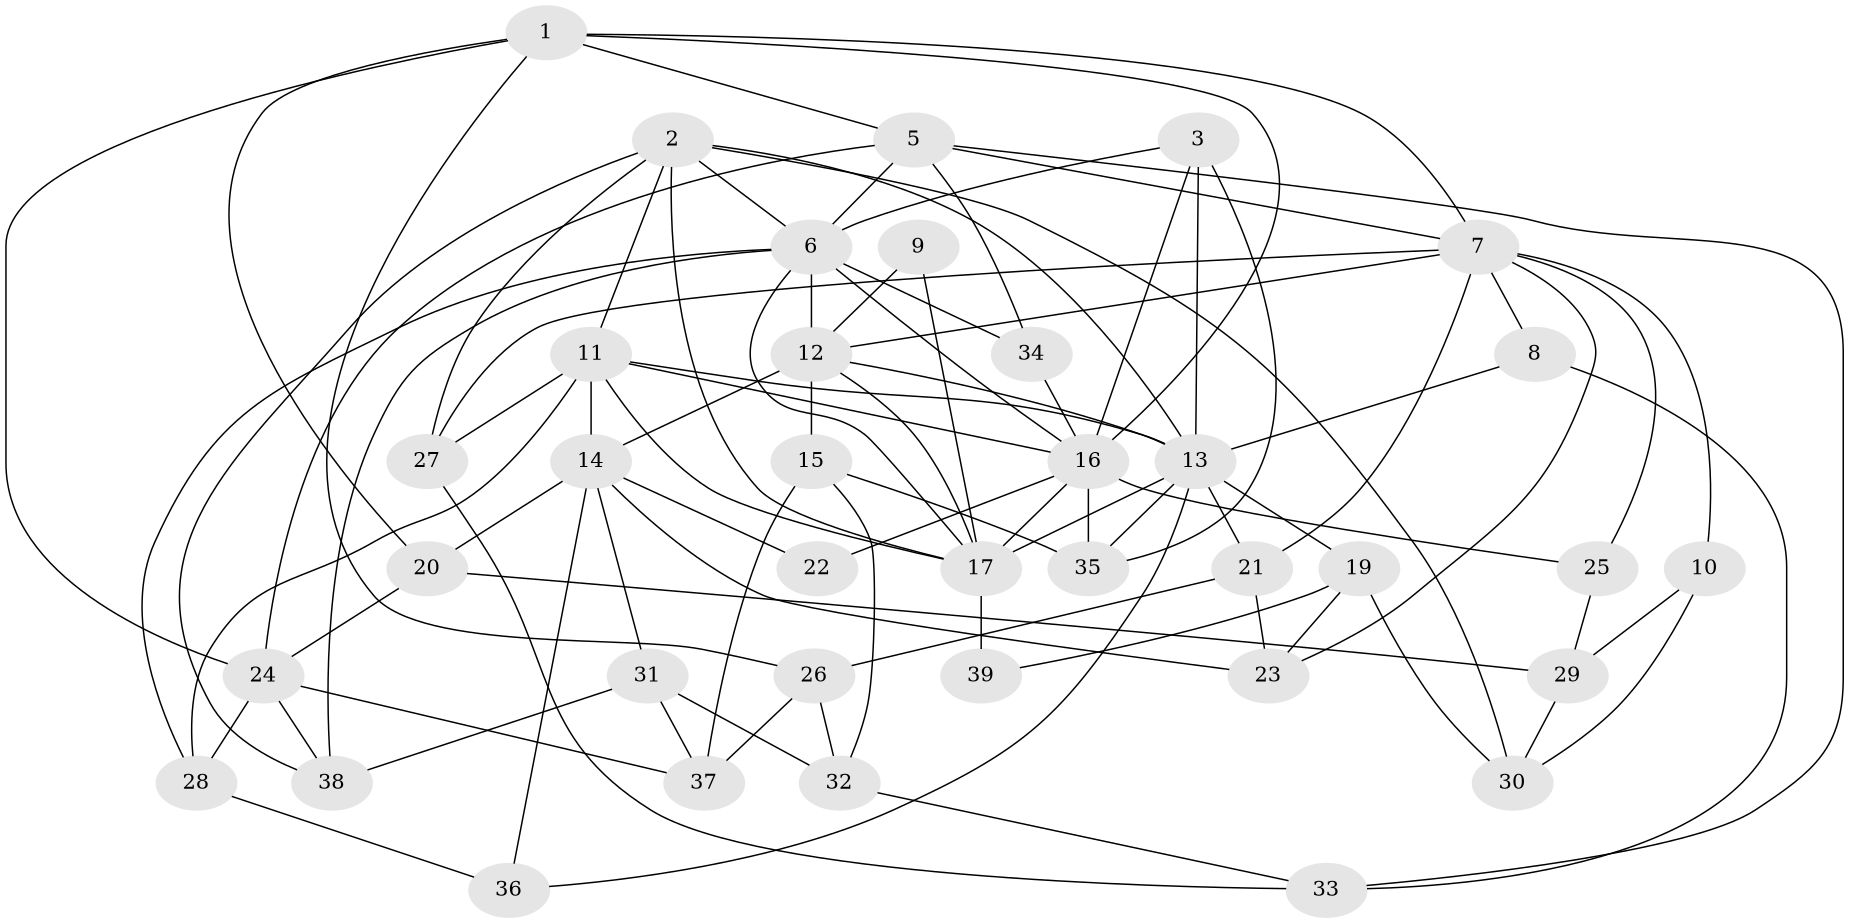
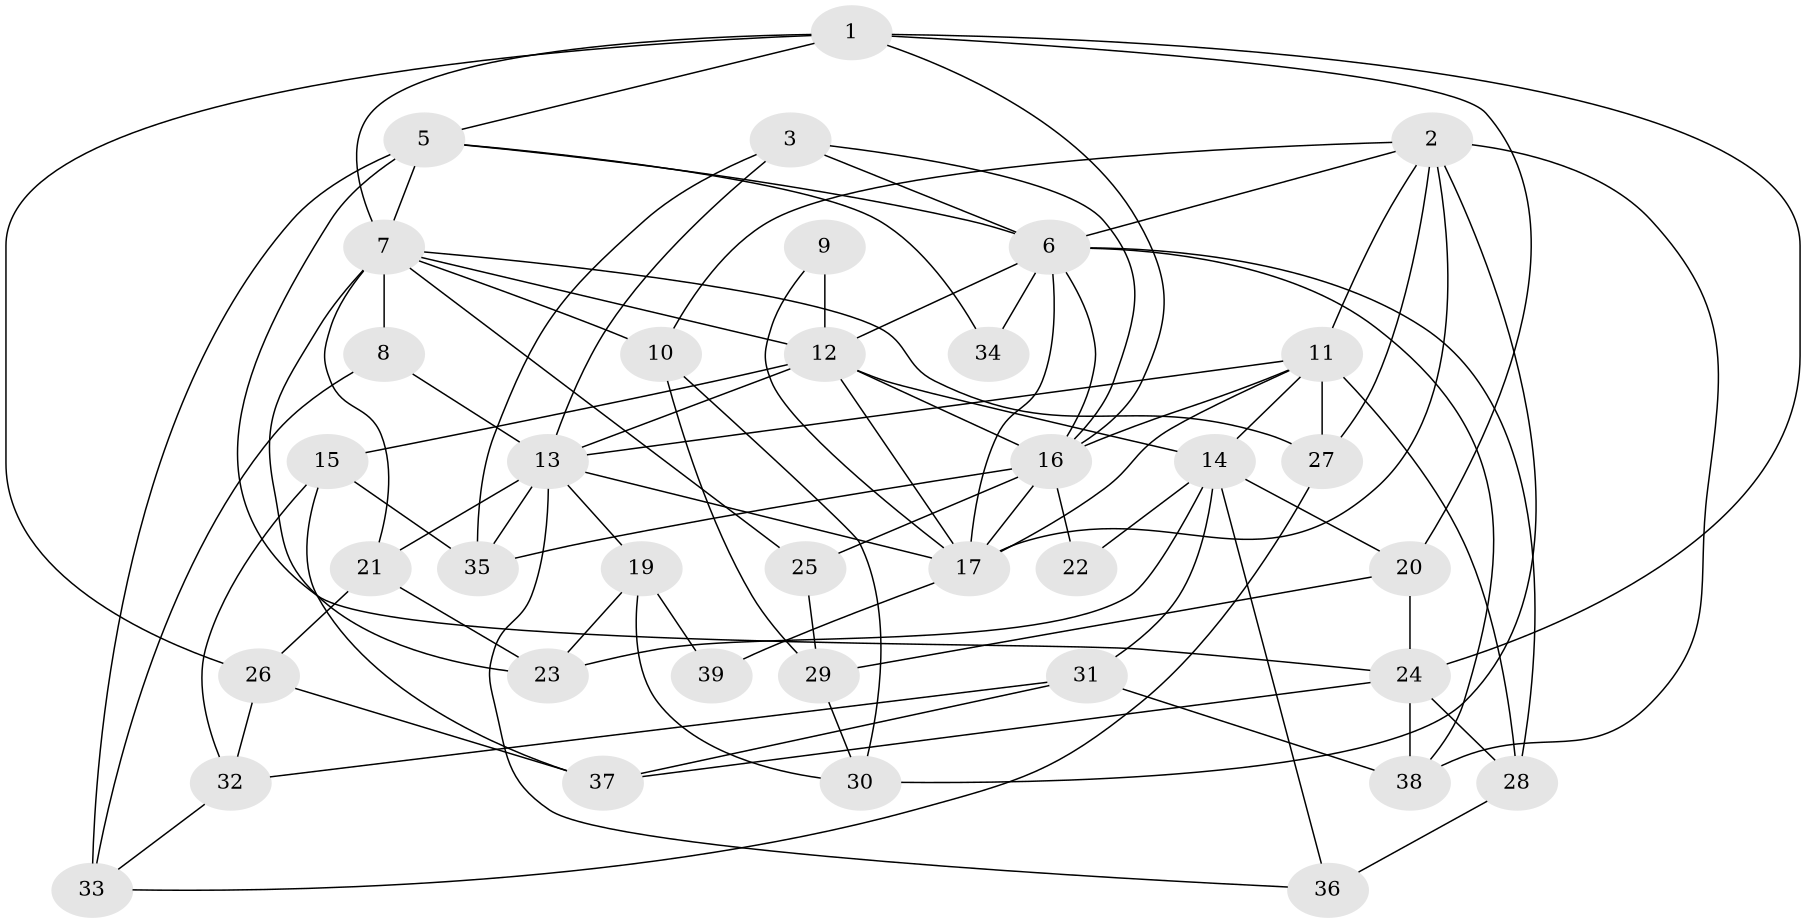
  graph {
    node [color=gray90 style=filled]
    edge [weight=1.0]
    1
    5
    7
    16
    20
    24
    26
    6
    33
    34
    10
    27
    12
    8
    21
    23
    25
    17
    35
    22
    29
    38
    28
    37
    32
    2
    11
    30
    13
    14
    39
    3
    19
    36
    15
    9
    31
    1 -- 5 [weight=2.0]
    1 -- 7
    1 -- 16
    1 -- 20
    1 -- 24 [weight=2.0]
    1 -- 26
    5 -- 7 [weight=3.0]
    5 -- 24 [weight=2.0]
    5 -- 6
    5 -- 33
    5 -- 34
    7 -- 10
    7 -- 27
    7 -- 12
    7 -- 8 [weight=2.0]
    7 -- 21
    7 -- 23
    7 -- 25
    16 -- 25
    16 -- 17
    16 -- 35
    16 -- 22
    20 -- 24
    20 -- 29
    24 -- 38
    24 -- 28
    24 -- 37
    26 -- 37
    26 -- 32
    6 -- 16
    6 -- 34 [weight=2.0]
    6 -- 12
    6 -- 17
    6 -- 38
    6 -- 28
    10 -- 29
    10 -- 30
    27 -- 33
-   34 -- 16
+   12 -- 16
    12 -- 17
    12 -- 13
    12 -- 14
    12 -- 15
    8 -- 33
    8 -- 13
    21 -- 26
    21 -- 23
    25 -- 29
    17 -- 39 [weight=2.0]
    29 -- 30
    28 -- 36
    32 -- 33
    2 -- 6
-   2 -- 13
+   2 -- 10
    2 -- 27
    2 -- 17 [weight=2.0]
    2 -- 38
    2 -- 11
    2 -- 30
    11 -- 16 [weight=2.0]
    11 -- 27
    11 -- 17
    11 -- 28
    11 -- 13
    11 -- 14 [weight=2.0]
    13 -- 21
    13 -- 17
    13 -- 35
    13 -- 19
    13 -- 36
    14 -- 20
    14 -- 23
    14 -- 22 [weight=2.0]
    14 -- 36 [weight=2.0]
    14 -- 31
    3 -- 16
    3 -- 6
    3 -- 35
    3 -- 13
    19 -- 23
    19 -- 30
    19 -- 39
    15 -- 35
    15 -- 37
    15 -- 32
    9 -- 12 [weight=2.0]
    9 -- 17
    31 -- 38
    31 -- 37
    31 -- 32
  }
